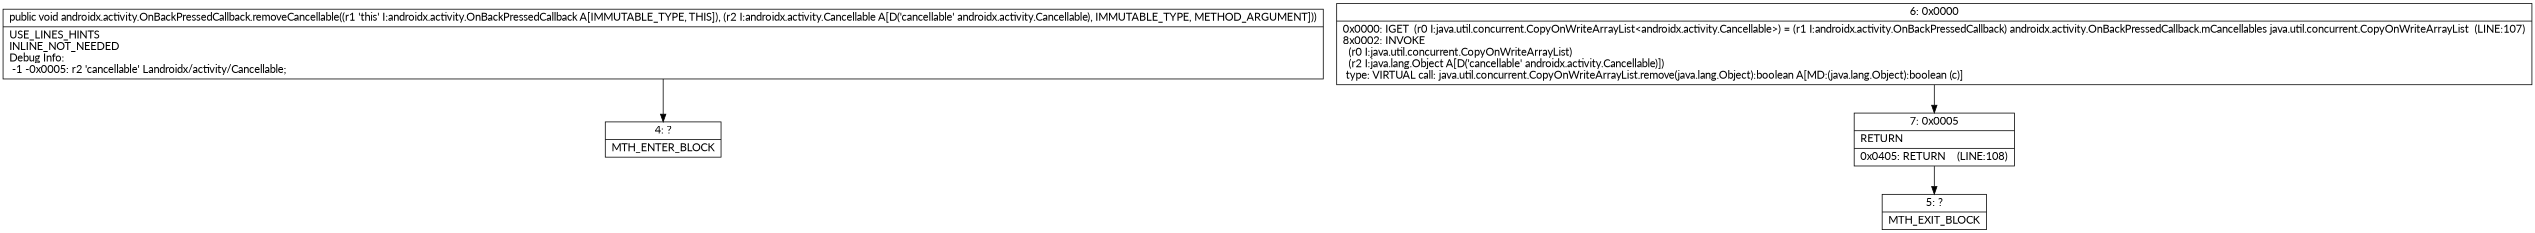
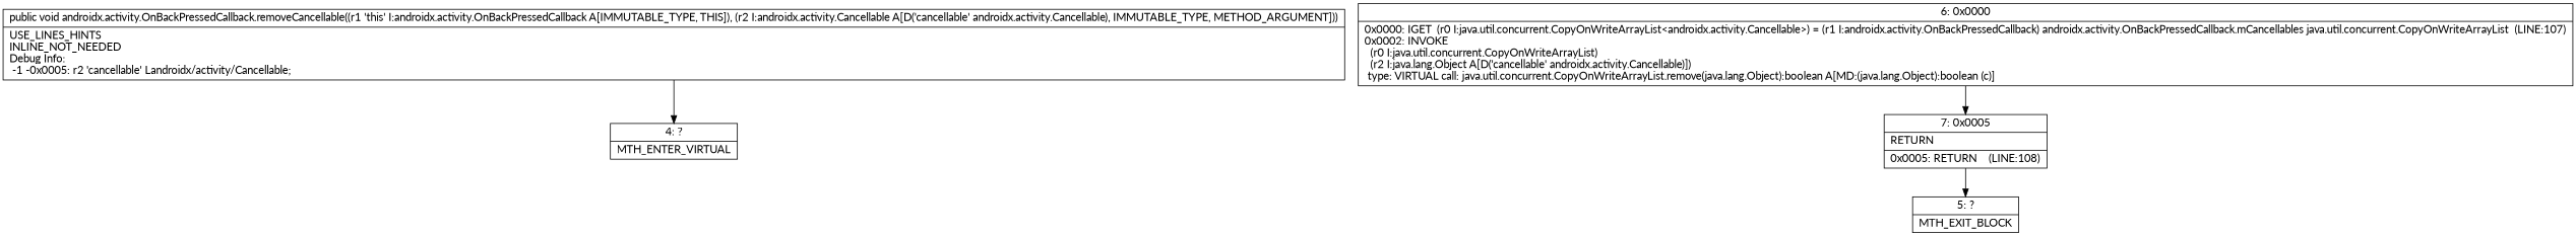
  digraph {
    fontname=Lato
    node [fontname=Lato shape=record]
    edge [fontname=Lato]
-   n1 [label="{4\:\ ?|MTH_ENTER_BLOCK\l}"]
-   n2 [label="{6\:\ 0x0000|0x0000: IGET  (r0 I:java.util.concurrent.CopyOnWriteArrayList\<androidx.activity.Cancellable\>) = (r1 I:androidx.activity.OnBackPressedCallback) androidx.activity.OnBackPressedCallback.mCancellables java.util.concurrent.CopyOnWriteArrayList  (LINE:107)\l8x0002: INVOKE  \l  (r0 I:java.util.concurrent.CopyOnWriteArrayList)\l  (r2 I:java.lang.Object A[D('cancellable' androidx.activity.Cancellable)])\l type: VIRTUAL call: java.util.concurrent.CopyOnWriteArrayList.remove(java.lang.Object):boolean A[MD:(java.lang.Object):boolean (c)]\l}"]
-   n3 [label="{7\:\ 0x0005|RETURN\l|0x0405: RETURN    (LINE:108)\l}"]
+   n1 [label="{4\:\ ?|MTH_ENTER_VIRTUAL\l}"]
+   n2 [label="{6\:\ 0x0000|0x0000: IGET  (r0 I:java.util.concurrent.CopyOnWriteArrayList\<androidx.activity.Cancellable\>) = (r1 I:androidx.activity.OnBackPressedCallback) androidx.activity.OnBackPressedCallback.mCancellables java.util.concurrent.CopyOnWriteArrayList  (LINE:107)\l0x0002: INVOKE  \l  (r0 I:java.util.concurrent.CopyOnWriteArrayList)\l  (r2 I:java.lang.Object A[D('cancellable' androidx.activity.Cancellable)])\l type: VIRTUAL call: java.util.concurrent.CopyOnWriteArrayList.remove(java.lang.Object):boolean A[MD:(java.lang.Object):boolean (c)]\l}"]
+   n3 [label="{7\:\ 0x0005|RETURN\l|0x0005: RETURN    (LINE:108)\l}"]
    n4 [label="{5\:\ ?|MTH_EXIT_BLOCK\l}"]
    n5 [label="{public void androidx.activity.OnBackPressedCallback.removeCancellable((r1 'this' I:androidx.activity.OnBackPressedCallback A[IMMUTABLE_TYPE, THIS]), (r2 I:androidx.activity.Cancellable A[D('cancellable' androidx.activity.Cancellable), IMMUTABLE_TYPE, METHOD_ARGUMENT]))  | USE_LINES_HINTS\lINLINE_NOT_NEEDED\lDebug Info:\l  \-1 \-0x0005: r2 'cancellable' Landroidx\/activity\/Cancellable;\l}"]
    n2 -> n3
    n3 -> n4
    n5 -> n1
  }
